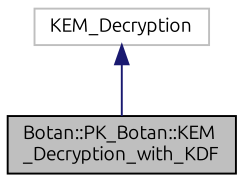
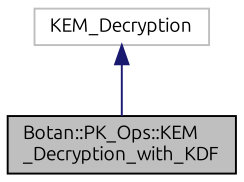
  digraph {
    fontname=Ubuntu
    node [fontname=Ubuntu fontsize=10 shape=record style=filled]
-   n1 [color=black fillcolor=grey75 fontcolor=black height=0.2 label="Botan::PK_Botan::KEM\l_Decryption_with_KDF" width=0.4]
+   n1 [color=black fillcolor=grey75 fontcolor=black height=0.2 label="Botan::PK_Ops::KEM\l_Decryption_with_KDF" width=0.4]
    n2 [color=grey75 fillcolor=white height=0.2 label=KEM_Decryption width=0.4]
    n2 -> n1 [color=midnightblue dir=back fontname=Ubuntu fontsize=10 labelfontname=Helvetica labelfontsize=10 style=solid]
  }
